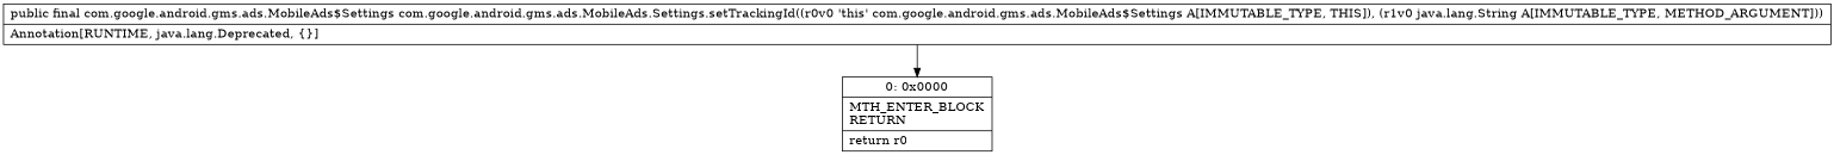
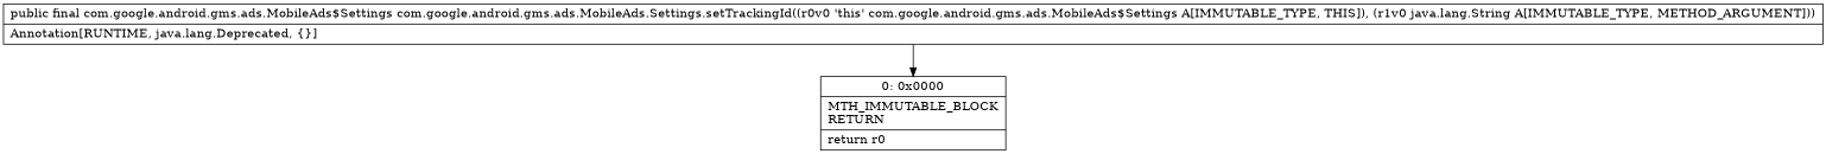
  digraph {
    node [shape=record]
-   n1 [label="{0\:\ 0x0000|MTH_ENTER_BLOCK\lRETURN\l|return r0\l}"]
+   n1 [label="{0\:\ 0x0000|MTH_IMMUTABLE_BLOCK\lRETURN\l|return r0\l}"]
    n2 [label="{public final com.google.android.gms.ads.MobileAds$Settings com.google.android.gms.ads.MobileAds.Settings.setTrackingId((r0v0 'this' com.google.android.gms.ads.MobileAds$Settings A[IMMUTABLE_TYPE, THIS]), (r1v0 java.lang.String A[IMMUTABLE_TYPE, METHOD_ARGUMENT]))  | Annotation[RUNTIME, java.lang.Deprecated, \{\}]\l}"]
    n2 -> n1
  }
